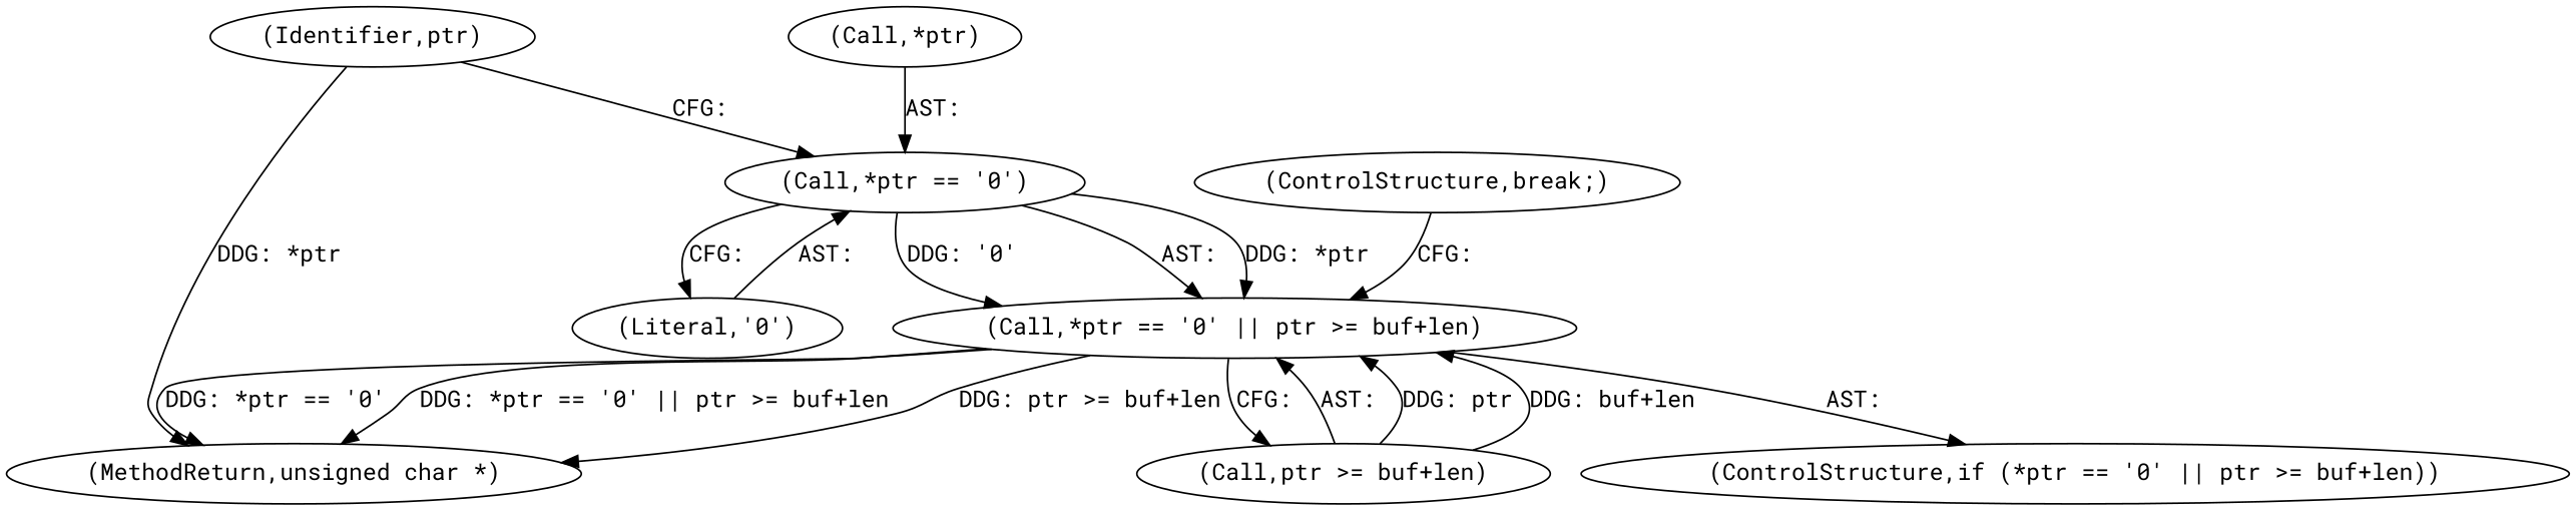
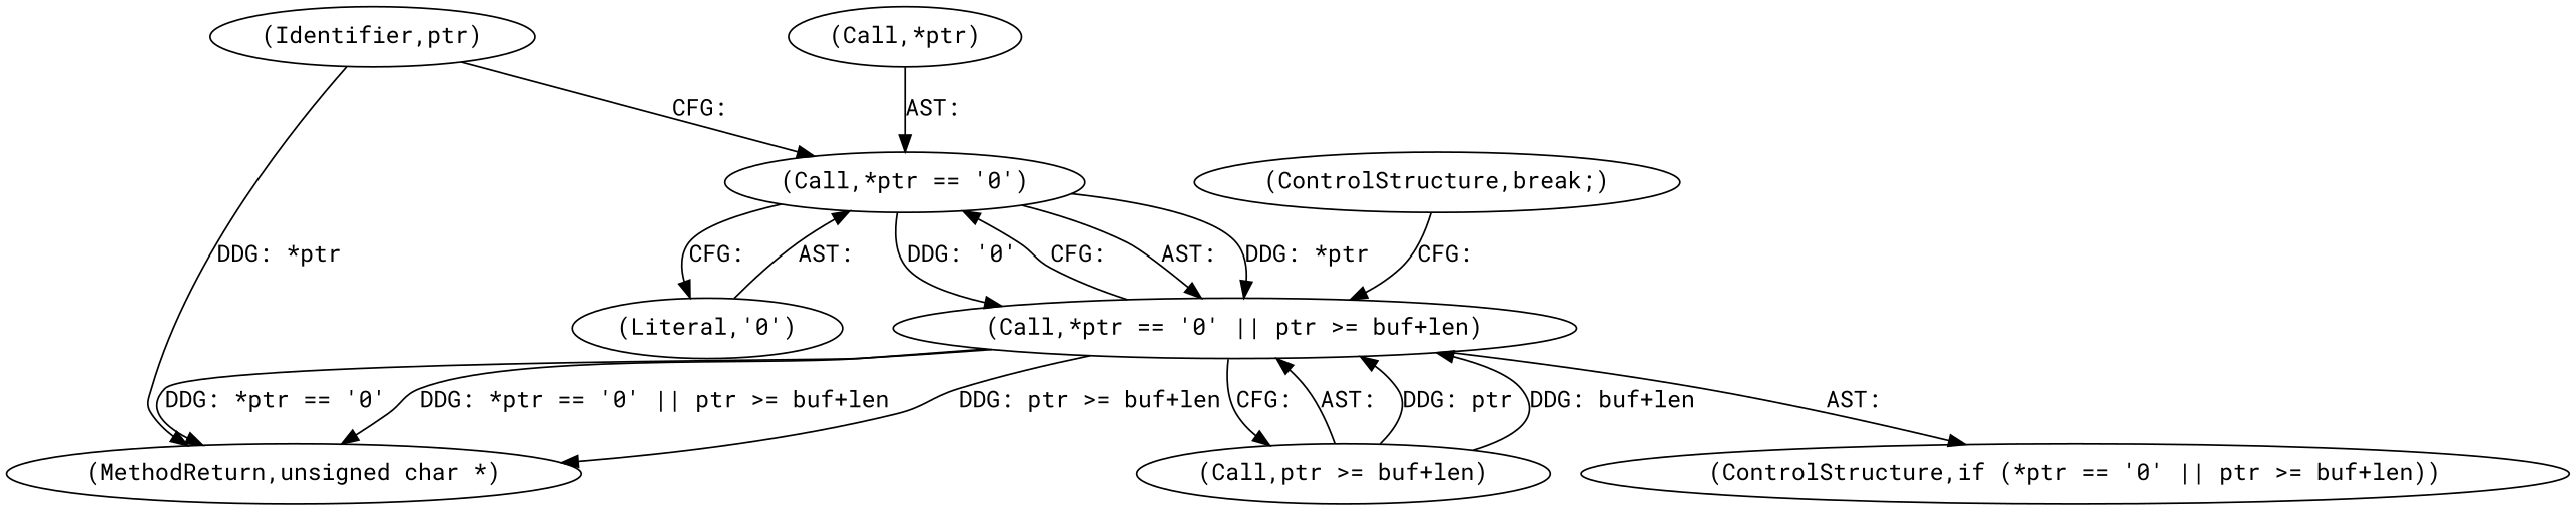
  digraph {
    fontname="Roboto Mono"
    node [fontname="Roboto Mono"]
    edge [fontname="Roboto Mono"]
    n1 [label="(Call,*ptr == '\0')"]
    n2 [label="(Call,*ptr == '\0' || ptr >= buf+len)"]
    n3 [label="(Literal,'\0')"]
    n4 [label="(MethodReturn,unsigned char *)"]
    n5 [label="(Call,ptr >= buf+len)"]
    n6 [label="(ControlStructure,if (*ptr == '\0' || ptr >= buf+len))"]
    n7 [label="(Identifier,ptr)"]
    n8 [label="(ControlStructure,break;)"]
    n9 [label="(Call,*ptr)"]
    n1 -> n2 [label="AST: "]
    n1 -> n2 [label="DDG: *ptr"]
    n1 -> n2 [label="DDG: '\0'"]
    n1 -> n3 [label="CFG: "]
+   n2 -> n1 [label="CFG: "]
    n2 -> n4 [label="DDG: ptr >= buf+len"]
    n2 -> n4 [label="DDG: *ptr == '\0'"]
    n2 -> n4 [label="DDG: *ptr == '\0' || ptr >= buf+len"]
    n2 -> n5 [label="CFG: "]
    n2 -> n6 [label="AST: "]
    n3 -> n1 [label="AST: "]
    n5 -> n2 [label="AST: "]
    n5 -> n2 [label="DDG: ptr"]
    n5 -> n2 [label="DDG: buf+len"]
    n7 -> n1 [label="CFG: "]
    n7 -> n4 [label="DDG: *ptr"]
    n8 -> n2 [label="CFG: "]
    n9 -> n1 [label="AST: "]
  }
